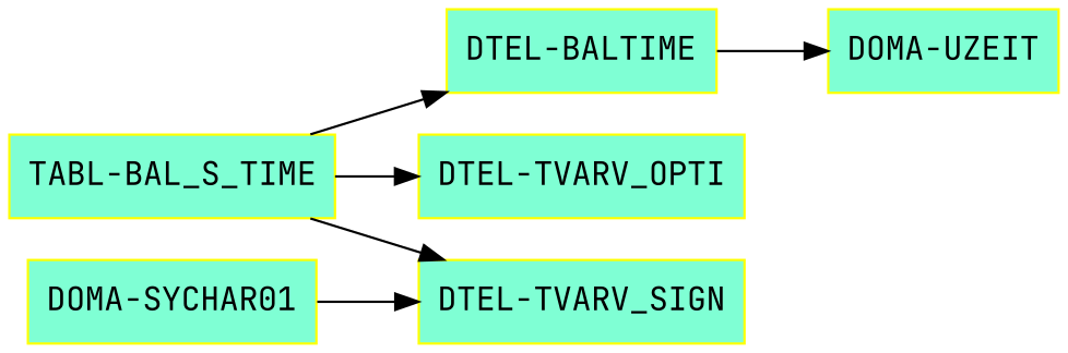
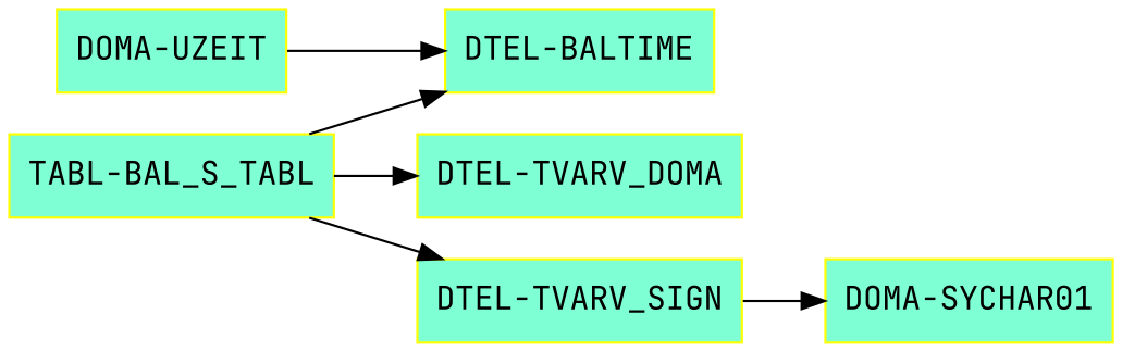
  digraph {
    fontname="JetBrains Mono"
    rankdir=LR
    node [color=yellow fillcolor=aquamarine fontname="JetBrains Mono" shape=box style=filled]
    edge [fontname="JetBrains Mono"]
-   "TABL-BAL_S_TIME"
+   "TABL-BAL_S_TIME" [label="TABL-BAL_S_TABL"]
    "DTEL-BALTIME"
-   "DTEL-TVARV_OPTI"
+   "DTEL-TVARV_OPTI" [label="DTEL-TVARV_DOMA"]
    "DTEL-TVARV_SIGN"
    "DOMA-UZEIT"
    "DOMA-SYCHAR01"
    "TABL-BAL_S_TIME" -> "DTEL-BALTIME"
    "TABL-BAL_S_TIME" -> "DTEL-TVARV_OPTI"
    "TABL-BAL_S_TIME" -> "DTEL-TVARV_SIGN"
-   "DTEL-BALTIME" -> "DOMA-UZEIT"
-   "DOMA-SYCHAR01" -> "DTEL-TVARV_SIGN"
+   "DOMA-UZEIT" -> "DTEL-BALTIME"
+   "DTEL-TVARV_SIGN" -> "DOMA-SYCHAR01"
  }
